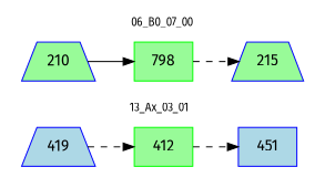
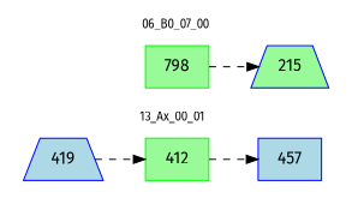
  digraph {
    fontname="Fira Sans"
    rankdir=LR
    node [color=blue fillcolor=palegreen fontname="Fira Sans" shape=trapezium style=filled]
    edge [color=black fontname="Fira Sans" style=dashed]
    n1 [fillcolor=lightblue label=419]
    n2 [color=green label=412 shape=box]
-   n3 [fillcolor=lightblue label=451 shape=box]
-   n4 [label=210]
+   n3 [fillcolor=lightblue label=457 shape=box]
    n5 [color=green label=798 shape=box]
    n6 [label=215]
    subgraph cluster_1 {
      color=white
      fontsize=10
-     label="13_Ax_03_01"
+     label="13_Ax_00_01"
      n1
      n2
      n3
    }
    subgraph cluster_2 {
      color=white
      fontsize=10
      label="06_B0_07_00"
-     n4
      n5
      n6
    }
    n1 -> n2
    n2 -> n3
-   n4 -> n5 [style=solid]
    n5 -> n6
  }
